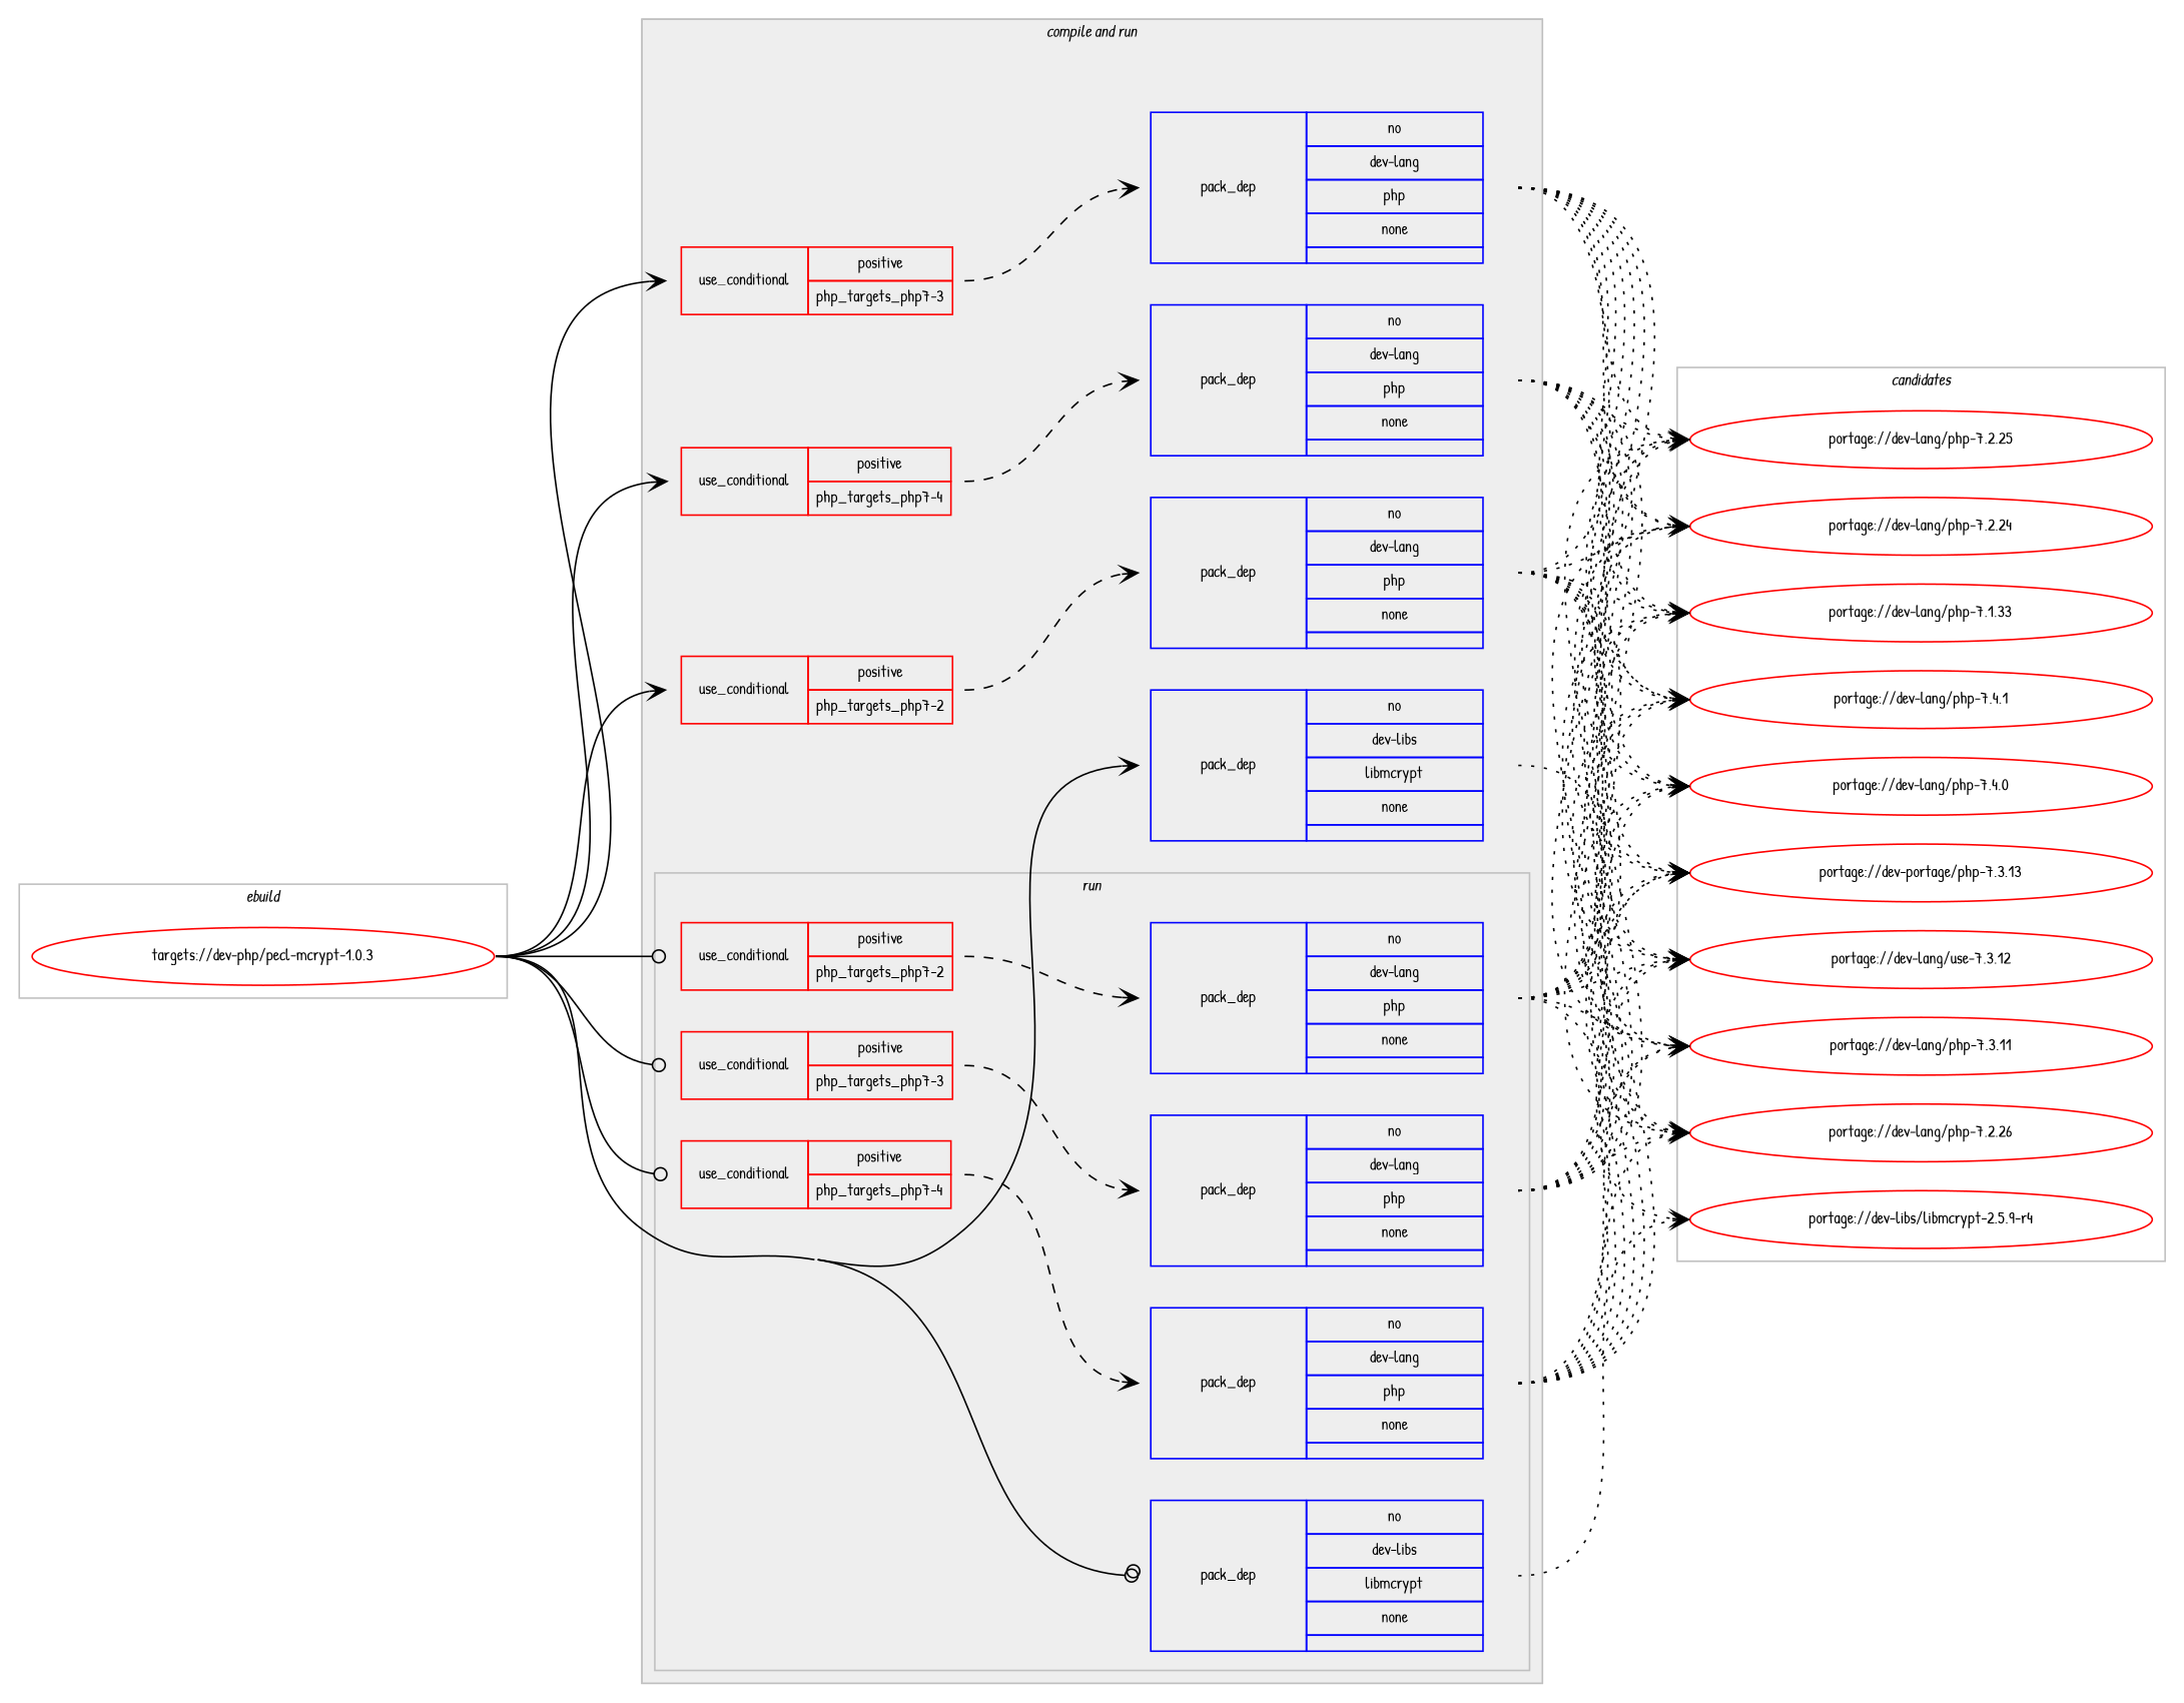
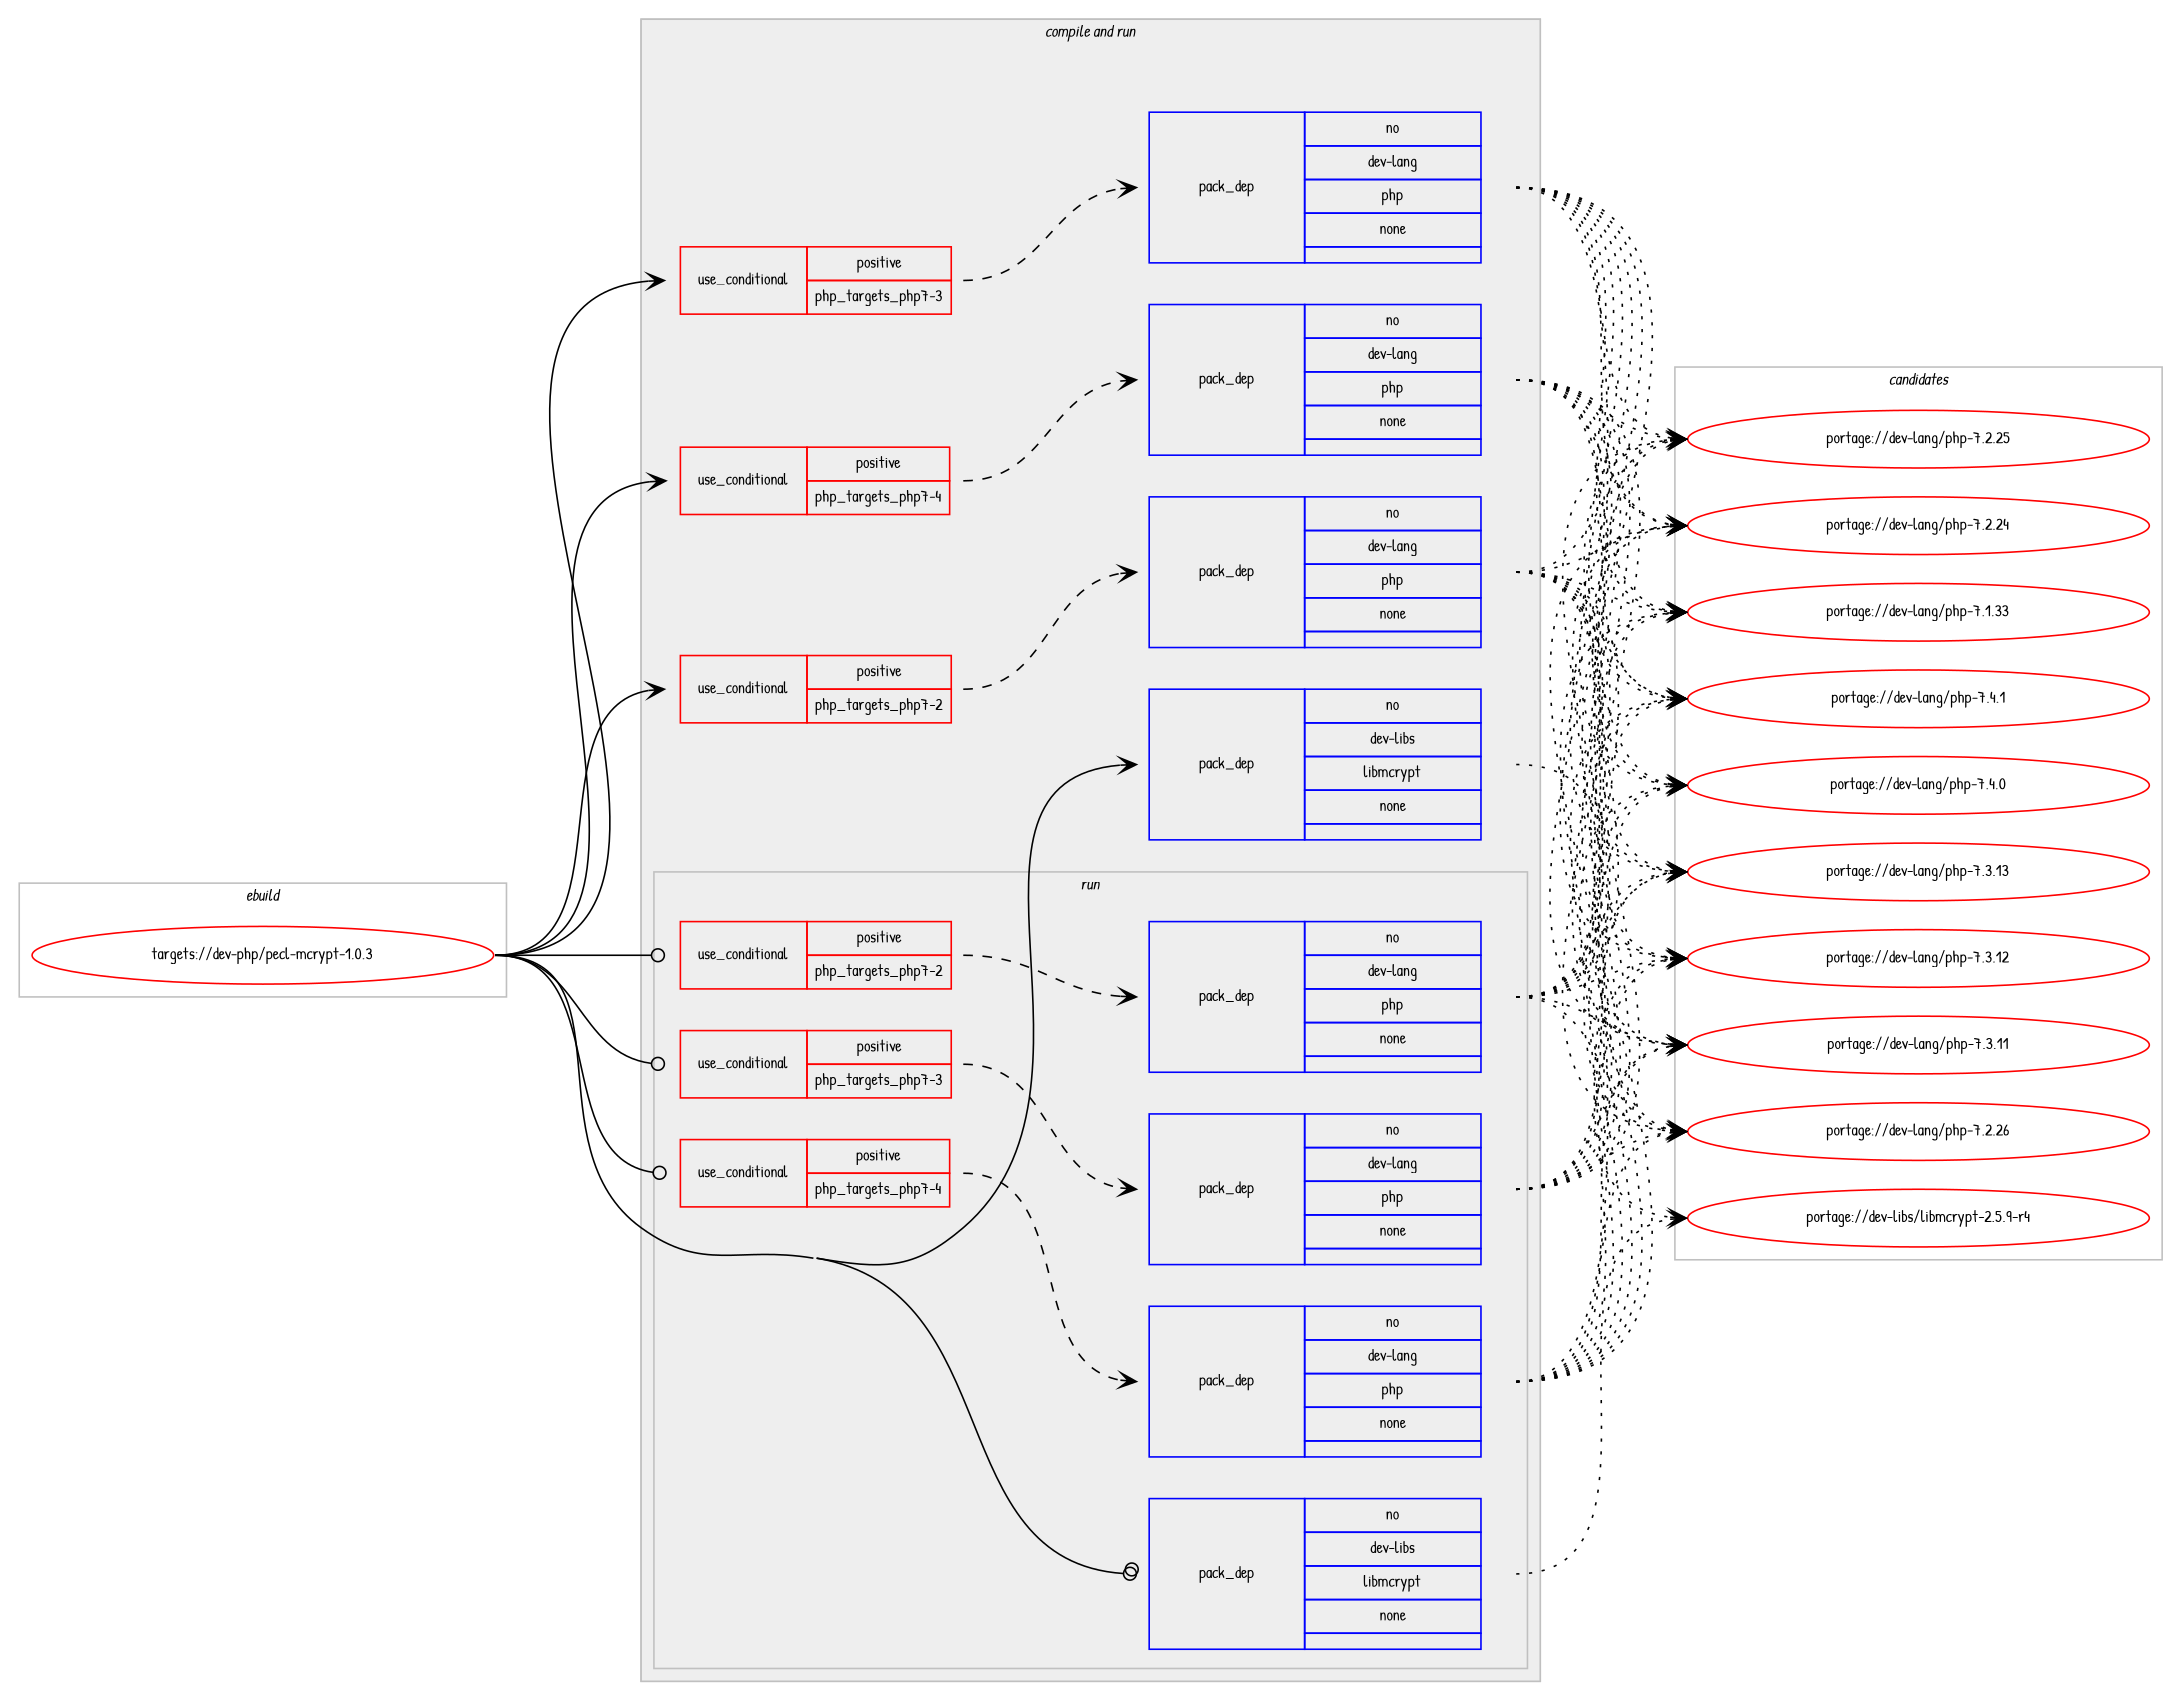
  digraph {
    compound=true
    concentrate=true
    fontname="Patrick Hand"
    fontsize=10
    newrank=true
    rankdir=LR
    ranksep=1.5
    node [color=red fontname="Patrick Hand" fontsize=10 shape=none]
    edge [arrowhead=vee fontname="Patrick Hand" headport=w style=dotted tailport=e weight=100]
    n1 [label="targets://dev-php/pecl-mcrypt-1.0.3" width=4 shape=""]
    n2 [color=blue label=<<TABLE BORDER="0" CELLBORDER="1" CELLSPACING="0" CELLPADDING="4" WIDTH="220"><TR><TD ROWSPAN="6" CELLPADDING="30">pack_dep</TD></TR><TR><TD WIDTH="110">no</TD></TR><TR><TD>dev-lang</TD></TR><TR><TD>php</TD></TR><TR><TD>none</TD></TR><TR><TD></TD></TR></TABLE>>]
    n3 [label=<<TABLE BORDER="0" CELLBORDER="1" CELLSPACING="0" CELLPADDING="4"><TR><TD ROWSPAN="3" CELLPADDING="10">use_conditional</TD></TR><TR><TD>positive</TD></TR><TR><TD>php_targets_php7-2</TD></TR></TABLE>>]
    n4 [color=blue label=<<TABLE BORDER="0" CELLBORDER="1" CELLSPACING="0" CELLPADDING="4" WIDTH="220"><TR><TD ROWSPAN="6" CELLPADDING="30">pack_dep</TD></TR><TR><TD WIDTH="110">no</TD></TR><TR><TD>dev-lang</TD></TR><TR><TD>php</TD></TR><TR><TD>none</TD></TR><TR><TD></TD></TR></TABLE>>]
    n5 [label=<<TABLE BORDER="0" CELLBORDER="1" CELLSPACING="0" CELLPADDING="4"><TR><TD ROWSPAN="3" CELLPADDING="10">use_conditional</TD></TR><TR><TD>positive</TD></TR><TR><TD>php_targets_php7-3</TD></TR></TABLE>>]
    n6 [color=blue label=<<TABLE BORDER="0" CELLBORDER="1" CELLSPACING="0" CELLPADDING="4" WIDTH="220"><TR><TD ROWSPAN="6" CELLPADDING="30">pack_dep</TD></TR><TR><TD WIDTH="110">no</TD></TR><TR><TD>dev-lang</TD></TR><TR><TD>php</TD></TR><TR><TD>none</TD></TR><TR><TD></TD></TR></TABLE>>]
    n7 [label=<<TABLE BORDER="0" CELLBORDER="1" CELLSPACING="0" CELLPADDING="4"><TR><TD ROWSPAN="3" CELLPADDING="10">use_conditional</TD></TR><TR><TD>positive</TD></TR><TR><TD>php_targets_php7-4</TD></TR></TABLE>>]
    n8 [color=blue label=<<TABLE BORDER="0" CELLBORDER="1" CELLSPACING="0" CELLPADDING="4" WIDTH="220"><TR><TD ROWSPAN="6" CELLPADDING="30">pack_dep</TD></TR><TR><TD WIDTH="110">no</TD></TR><TR><TD>dev-libs</TD></TR><TR><TD>libmcrypt</TD></TR><TR><TD>none</TD></TR><TR><TD></TD></TR></TABLE>>]
    n9 [color=blue label=<<TABLE BORDER="0" CELLBORDER="1" CELLSPACING="0" CELLPADDING="4" WIDTH="220"><TR><TD ROWSPAN="6" CELLPADDING="30">pack_dep</TD></TR><TR><TD WIDTH="110">no</TD></TR><TR><TD>dev-lang</TD></TR><TR><TD>php</TD></TR><TR><TD>none</TD></TR><TR><TD></TD></TR></TABLE>>]
    n10 [label=<<TABLE BORDER="0" CELLBORDER="1" CELLSPACING="0" CELLPADDING="4"><TR><TD ROWSPAN="3" CELLPADDING="10">use_conditional</TD></TR><TR><TD>positive</TD></TR><TR><TD>php_targets_php7-4</TD></TR></TABLE>>]
    n11 [color=blue label=<<TABLE BORDER="0" CELLBORDER="1" CELLSPACING="0" CELLPADDING="4" WIDTH="220"><TR><TD ROWSPAN="6" CELLPADDING="30">pack_dep</TD></TR><TR><TD WIDTH="110">no</TD></TR><TR><TD>dev-lang</TD></TR><TR><TD>php</TD></TR><TR><TD>none</TD></TR><TR><TD></TD></TR></TABLE>>]
    n12 [label=<<TABLE BORDER="0" CELLBORDER="1" CELLSPACING="0" CELLPADDING="4"><TR><TD ROWSPAN="3" CELLPADDING="10">use_conditional</TD></TR><TR><TD>positive</TD></TR><TR><TD>php_targets_php7-2</TD></TR></TABLE>>]
    n13 [color=blue label=<<TABLE BORDER="0" CELLBORDER="1" CELLSPACING="0" CELLPADDING="4" WIDTH="220"><TR><TD ROWSPAN="6" CELLPADDING="30">pack_dep</TD></TR><TR><TD WIDTH="110">no</TD></TR><TR><TD>dev-lang</TD></TR><TR><TD>php</TD></TR><TR><TD>none</TD></TR><TR><TD></TD></TR></TABLE>>]
    n14 [label=<<TABLE BORDER="0" CELLBORDER="1" CELLSPACING="0" CELLPADDING="4"><TR><TD ROWSPAN="3" CELLPADDING="10">use_conditional</TD></TR><TR><TD>positive</TD></TR><TR><TD>php_targets_php7-3</TD></TR></TABLE>>]
    n15 [color=blue label=<<TABLE BORDER="0" CELLBORDER="1" CELLSPACING="0" CELLPADDING="4" WIDTH="220"><TR><TD ROWSPAN="6" CELLPADDING="30">pack_dep</TD></TR><TR><TD WIDTH="110">no</TD></TR><TR><TD>dev-libs</TD></TR><TR><TD>libmcrypt</TD></TR><TR><TD>none</TD></TR><TR><TD></TD></TR></TABLE>>]
    n16 [label="portage://dev-lang/php-7.4.1" width=4 shape=""]
    n17 [label="portage://dev-lang/php-7.4.0" width=4 shape=""]
-   n18 [label="portage://dev-portage/php-7.3.13" width=4 shape=""]
-   n19 [label="portage://dev-lang/use-7.3.12" width=4 shape=""]
+   n18 [label="portage://dev-lang/php-7.3.13" width=4 shape=""]
+   n19 [label="portage://dev-lang/php-7.3.12" width=4 shape=""]
    n20 [label="portage://dev-lang/php-7.3.11" width=4 shape=""]
    n21 [label="portage://dev-lang/php-7.2.26" width=4 shape=""]
    n22 [label="portage://dev-lang/php-7.2.25" width=4 shape=""]
    n23 [label="portage://dev-lang/php-7.2.24" width=4 shape=""]
    n24 [label="portage://dev-lang/php-7.1.33" width=4 shape=""]
    n25 [label="portage://dev-libs/libmcrypt-2.5.9-r4" width=4 shape=""]
    subgraph cluster_1 {
      color=gray
      label=<<i>ebuild</i>>
      n1
    }
    subgraph cluster_2 {
      color=gray
      label=<<i>dependencies</i>>
      subgraph cluster_3 {
        color=gray
        fillcolor="#eeeeee"
        label=<<i>compile</i>>
        style=filled
        subgraph sub_4 {
          color=gray
          fillcolor="#eeeeee"
          label=<<i>compile</i>>
          style=filled
          n3
          subgraph sub_5 {
            color=gray
            fillcolor="#eeeeee"
            label=<<i>compile</i>>
            style=filled
            n2
          }
        }
        subgraph sub_6 {
          color=gray
          fillcolor="#eeeeee"
          label=<<i>compile</i>>
          style=filled
          n5
          subgraph sub_7 {
            color=gray
            fillcolor="#eeeeee"
            label=<<i>compile</i>>
            style=filled
            n4
          }
        }
        subgraph sub_8 {
          color=gray
          fillcolor="#eeeeee"
          label=<<i>compile</i>>
          style=filled
          n7
          subgraph sub_9 {
            color=gray
            fillcolor="#eeeeee"
            label=<<i>compile</i>>
            style=filled
            n6
          }
        }
        subgraph sub_10 {
          color=gray
          fillcolor="#eeeeee"
          label=<<i>compile</i>>
          style=filled
          n8
        }
      }
      subgraph cluster_11 {
        color=gray
        fillcolor="#eeeeee"
        label=<<i>compile and run</i>>
        style=filled
      }
      subgraph cluster_12 {
        color=gray
        fillcolor="#eeeeee"
        label=<<i>run</i>>
        style=filled
        subgraph sub_13 {
          color=gray
          fillcolor="#eeeeee"
          label=<<i>run</i>>
          style=filled
          n10
          subgraph sub_14 {
            color=gray
            fillcolor="#eeeeee"
            label=<<i>run</i>>
            style=filled
            n9
          }
        }
        subgraph sub_15 {
          color=gray
          fillcolor="#eeeeee"
          label=<<i>run</i>>
          style=filled
          n12
          subgraph sub_16 {
            color=gray
            fillcolor="#eeeeee"
            label=<<i>run</i>>
            style=filled
            n11
          }
        }
        subgraph sub_17 {
          color=gray
          fillcolor="#eeeeee"
          label=<<i>run</i>>
          style=filled
          n14
          subgraph sub_18 {
            color=gray
            fillcolor="#eeeeee"
            label=<<i>run</i>>
            style=filled
            n13
          }
        }
        subgraph sub_19 {
          color=gray
          fillcolor="#eeeeee"
          label=<<i>run</i>>
          style=filled
          n15
        }
      }
    }
    subgraph cluster_20 {
      color=gray
      label=<<i>candidates</i>>
      rank=same
      subgraph sub_21 {
        color=black
        label=<<i>candidates</i>>
        nodesep=1
        rank=same
        n16
        n17
        n18
        n19
        n20
        n21
        n22
        n23
        n24
      }
      subgraph sub_22 {
        color=black
        label=<<i>candidates</i>>
        nodesep=1
        rank=same
        n16
        n17
        n18
        n19
        n20
        n21
        n22
        n23
        n24
      }
      subgraph sub_23 {
        color=black
        label=<<i>candidates</i>>
        nodesep=1
        rank=same
        n16
        n17
        n18
        n19
        n20
        n21
        n22
        n23
        n24
      }
      subgraph sub_24 {
        color=black
        label=<<i>candidates</i>>
        nodesep=1
        rank=same
        n16
        n17
        n18
        n19
        n20
        n21
        n22
        n23
        n24
      }
      subgraph sub_25 {
        color=black
        label=<<i>candidates</i>>
        nodesep=1
        rank=same
        n25
      }
      subgraph sub_26 {
        color=black
        label=<<i>candidates</i>>
        nodesep=1
        rank=same
        n16
        n17
        n18
        n19
        n20
        n21
        n22
        n23
        n24
      }
      subgraph sub_27 {
        color=black
        label=<<i>candidates</i>>
        nodesep=1
        rank=same
        n16
        n17
        n18
        n19
        n20
        n21
        n22
        n23
        n24
      }
      subgraph sub_28 {
        color=black
        label=<<i>candidates</i>>
        nodesep=1
        rank=same
        n25
      }
    }
    n1 -> n3 [style=solid weight=20]
    n1 -> n5 [style=solid weight=20]
    n1 -> n7 [style=solid weight=20]
    n1 -> n8 [style=solid weight=20]
    n1 -> n10 [arrowhead=odot style=solid weight=20]
    n1 -> n12 [arrowhead=odot style=solid weight=20]
    n1 -> n14 [arrowhead=odot style=solid weight=20]
    n1 -> n15 [arrowhead=odot style=solid weight=20]
    n2 -> n16
    n2 -> n17
    n2 -> n18
    n2 -> n19
    n2 -> n20
    n2 -> n21
    n2 -> n22
    n2 -> n23
    n2 -> n24
    n3 -> n2 [style=dashed weight=20]
    n4 -> n16
    n4 -> n17
    n4 -> n18
    n4 -> n19
    n4 -> n20
    n4 -> n21
    n4 -> n22
    n4 -> n23
    n4 -> n24
    n5 -> n4 [style=dashed weight=20]
    n6 -> n16
    n6 -> n17
    n6 -> n18
    n6 -> n19
    n6 -> n20
    n6 -> n21
    n6 -> n22
    n6 -> n23
    n6 -> n24
    n7 -> n6 [style=dashed weight=20]
    n8 -> n25
    n9 -> n16
    n9 -> n17
    n9 -> n18
    n9 -> n19
    n9 -> n20
    n9 -> n21
    n9 -> n22
    n9 -> n23
    n9 -> n24
    n10 -> n9 [style=dashed weight=20]
    n11 -> n16
    n11 -> n17
    n11 -> n18
    n11 -> n19
    n11 -> n20
    n11 -> n21
    n11 -> n22
    n11 -> n23
    n11 -> n24
    n12 -> n11 [style=dashed weight=20]
    n13 -> n16
    n13 -> n17
    n13 -> n18
    n13 -> n19
    n13 -> n20
    n13 -> n21
    n13 -> n22
    n13 -> n23
    n13 -> n24
    n14 -> n13 [style=dashed weight=20]
    n15 -> n25
  }
